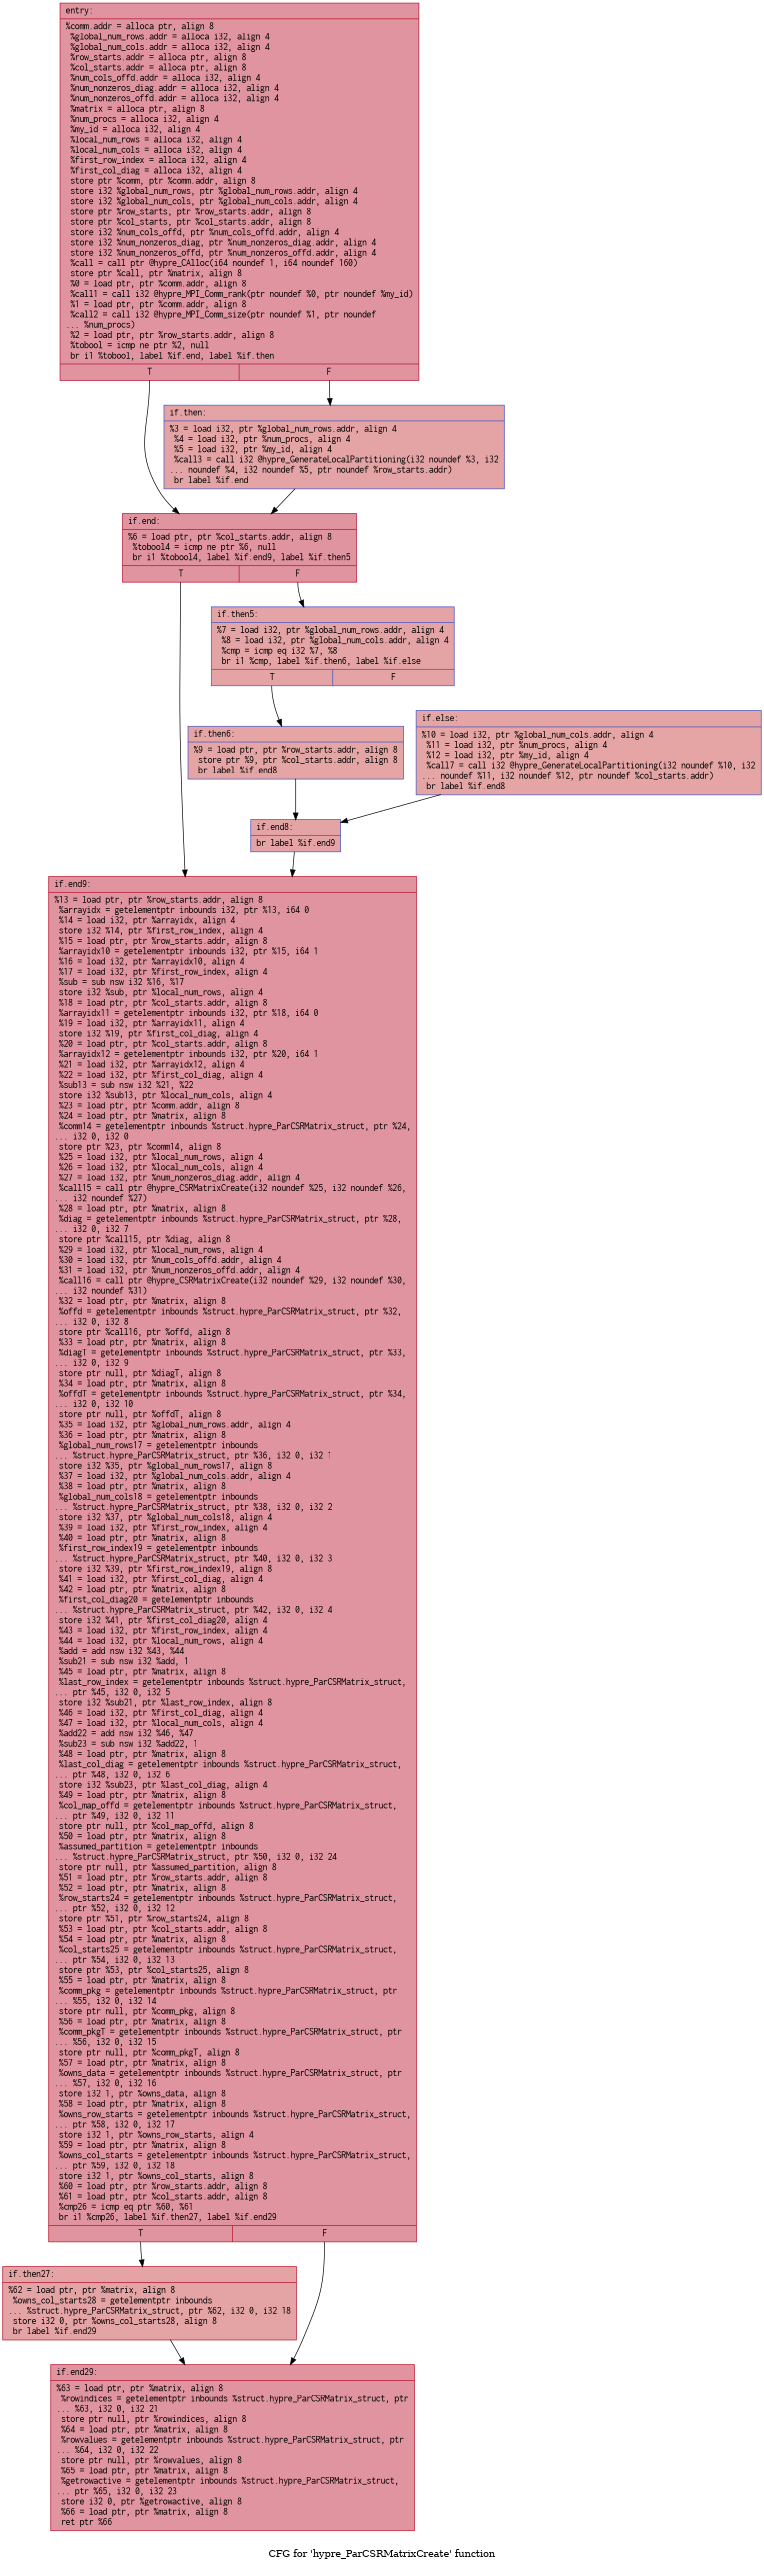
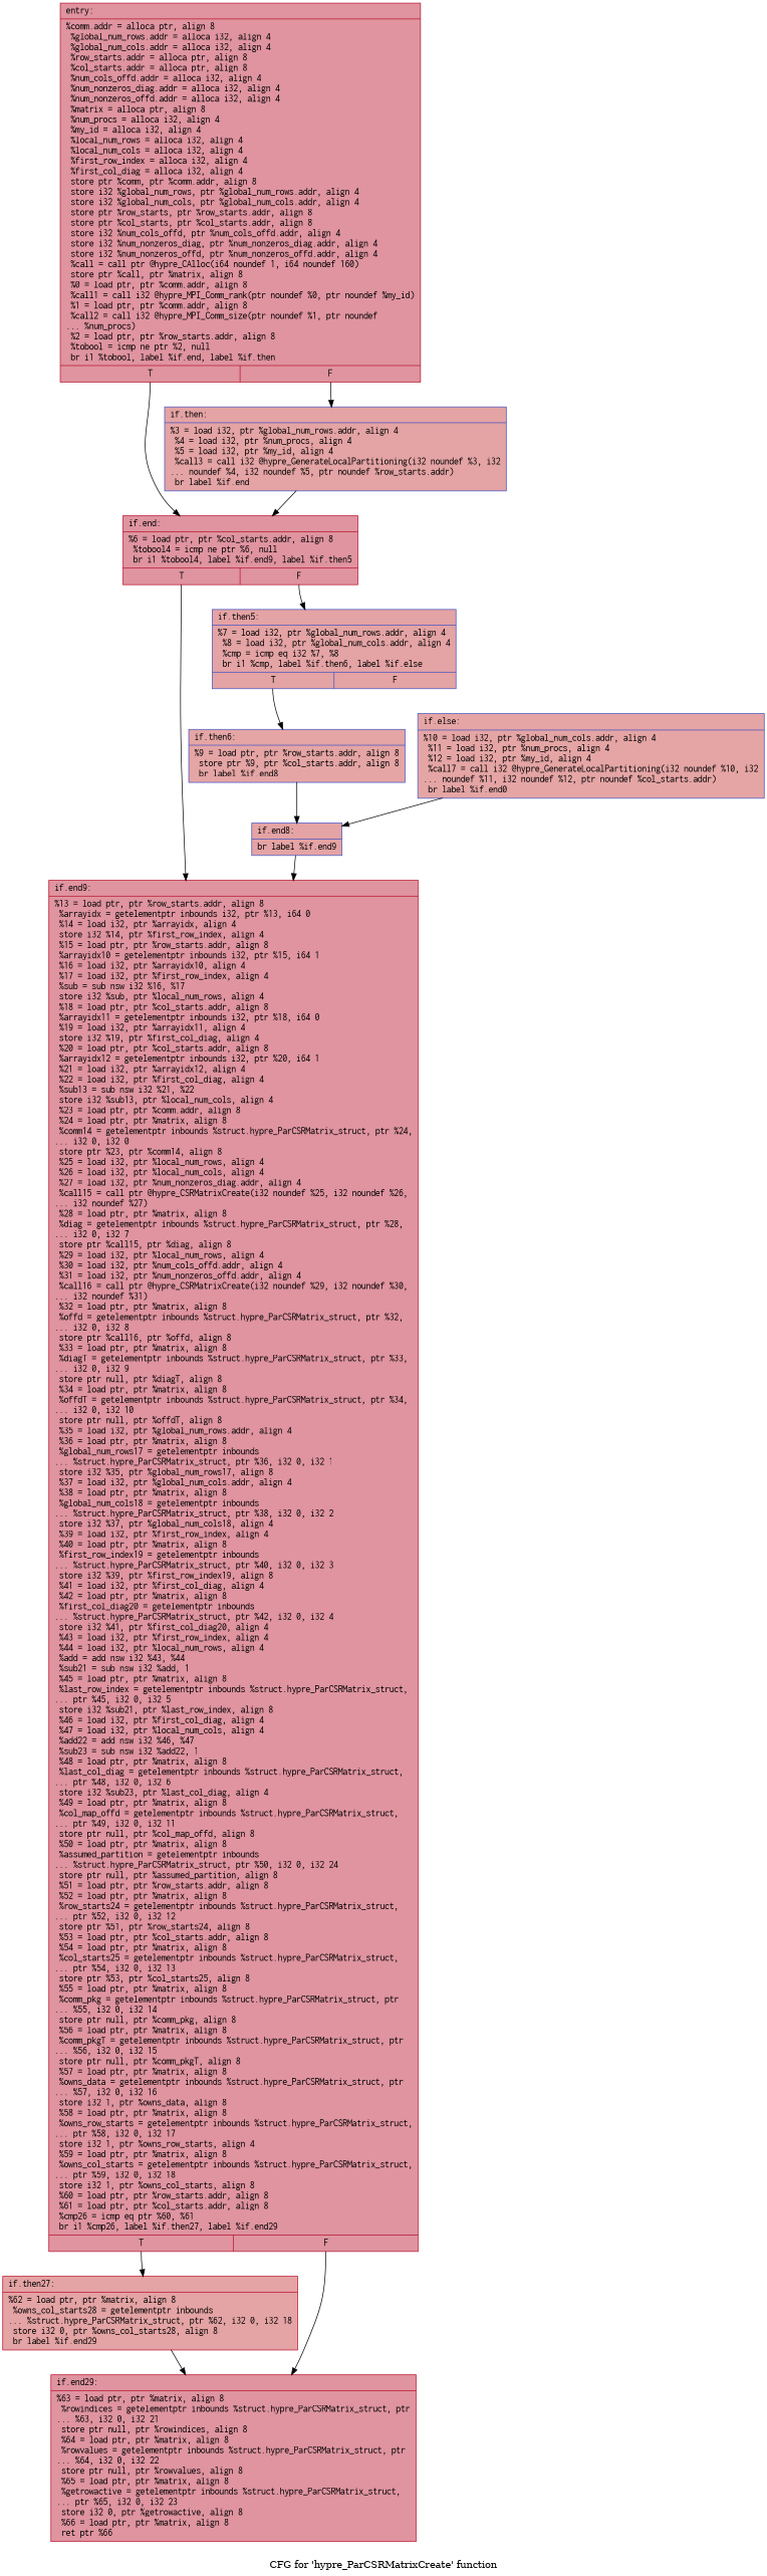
  digraph {
    label="CFG for 'hypre_ParCSRMatrixCreate' function"
    node [color="#b70d28ff" fillcolor="#b70d2870" fontname=Courier shape=record style=filled]
    n1 [label="{entry:\l|  %comm.addr = alloca ptr, align 8\l  %global_num_rows.addr = alloca i32, align 4\l  %global_num_cols.addr = alloca i32, align 4\l  %row_starts.addr = alloca ptr, align 8\l  %col_starts.addr = alloca ptr, align 8\l  %num_cols_offd.addr = alloca i32, align 4\l  %num_nonzeros_diag.addr = alloca i32, align 4\l  %num_nonzeros_offd.addr = alloca i32, align 4\l  %matrix = alloca ptr, align 8\l  %num_procs = alloca i32, align 4\l  %my_id = alloca i32, align 4\l  %local_num_rows = alloca i32, align 4\l  %local_num_cols = alloca i32, align 4\l  %first_row_index = alloca i32, align 4\l  %first_col_diag = alloca i32, align 4\l  store ptr %comm, ptr %comm.addr, align 8\l  store i32 %global_num_rows, ptr %global_num_rows.addr, align 4\l  store i32 %global_num_cols, ptr %global_num_cols.addr, align 4\l  store ptr %row_starts, ptr %row_starts.addr, align 8\l  store ptr %col_starts, ptr %col_starts.addr, align 8\l  store i32 %num_cols_offd, ptr %num_cols_offd.addr, align 4\l  store i32 %num_nonzeros_diag, ptr %num_nonzeros_diag.addr, align 4\l  store i32 %num_nonzeros_offd, ptr %num_nonzeros_offd.addr, align 4\l  %call = call ptr @hypre_CAlloc(i64 noundef 1, i64 noundef 160)\l  store ptr %call, ptr %matrix, align 8\l  %0 = load ptr, ptr %comm.addr, align 8\l  %call1 = call i32 @hypre_MPI_Comm_rank(ptr noundef %0, ptr noundef %my_id)\l  %1 = load ptr, ptr %comm.addr, align 8\l  %call2 = call i32 @hypre_MPI_Comm_size(ptr noundef %1, ptr noundef\l... %num_procs)\l  %2 = load ptr, ptr %row_starts.addr, align 8\l  %tobool = icmp ne ptr %2, null\l  br i1 %tobool, label %if.end, label %if.then\l|{<s0>T|<s1>F}}"]
    n2 [label="{if.end:\l|  %6 = load ptr, ptr %col_starts.addr, align 8\l  %tobool4 = icmp ne ptr %6, null\l  br i1 %tobool4, label %if.end9, label %if.then5\l|{<s0>T|<s1>F}}"]
    n3 [color="#3d50c3ff" fillcolor="#c32e3170" label="{if.then:\l|  %3 = load i32, ptr %global_num_rows.addr, align 4\l  %4 = load i32, ptr %num_procs, align 4\l  %5 = load i32, ptr %my_id, align 4\l  %call3 = call i32 @hypre_GenerateLocalPartitioning(i32 noundef %3, i32\l... noundef %4, i32 noundef %5, ptr noundef %row_starts.addr)\l  br label %if.end\l}"]
    n4 [label="{if.end9:\l|  %13 = load ptr, ptr %row_starts.addr, align 8\l  %arrayidx = getelementptr inbounds i32, ptr %13, i64 0\l  %14 = load i32, ptr %arrayidx, align 4\l  store i32 %14, ptr %first_row_index, align 4\l  %15 = load ptr, ptr %row_starts.addr, align 8\l  %arrayidx10 = getelementptr inbounds i32, ptr %15, i64 1\l  %16 = load i32, ptr %arrayidx10, align 4\l  %17 = load i32, ptr %first_row_index, align 4\l  %sub = sub nsw i32 %16, %17\l  store i32 %sub, ptr %local_num_rows, align 4\l  %18 = load ptr, ptr %col_starts.addr, align 8\l  %arrayidx11 = getelementptr inbounds i32, ptr %18, i64 0\l  %19 = load i32, ptr %arrayidx11, align 4\l  store i32 %19, ptr %first_col_diag, align 4\l  %20 = load ptr, ptr %col_starts.addr, align 8\l  %arrayidx12 = getelementptr inbounds i32, ptr %20, i64 1\l  %21 = load i32, ptr %arrayidx12, align 4\l  %22 = load i32, ptr %first_col_diag, align 4\l  %sub13 = sub nsw i32 %21, %22\l  store i32 %sub13, ptr %local_num_cols, align 4\l  %23 = load ptr, ptr %comm.addr, align 8\l  %24 = load ptr, ptr %matrix, align 8\l  %comm14 = getelementptr inbounds %struct.hypre_ParCSRMatrix_struct, ptr %24,\l... i32 0, i32 0\l  store ptr %23, ptr %comm14, align 8\l  %25 = load i32, ptr %local_num_rows, align 4\l  %26 = load i32, ptr %local_num_cols, align 4\l  %27 = load i32, ptr %num_nonzeros_diag.addr, align 4\l  %call15 = call ptr @hypre_CSRMatrixCreate(i32 noundef %25, i32 noundef %26,\l... i32 noundef %27)\l  %28 = load ptr, ptr %matrix, align 8\l  %diag = getelementptr inbounds %struct.hypre_ParCSRMatrix_struct, ptr %28,\l... i32 0, i32 7\l  store ptr %call15, ptr %diag, align 8\l  %29 = load i32, ptr %local_num_rows, align 4\l  %30 = load i32, ptr %num_cols_offd.addr, align 4\l  %31 = load i32, ptr %num_nonzeros_offd.addr, align 4\l  %call16 = call ptr @hypre_CSRMatrixCreate(i32 noundef %29, i32 noundef %30,\l... i32 noundef %31)\l  %32 = load ptr, ptr %matrix, align 8\l  %offd = getelementptr inbounds %struct.hypre_ParCSRMatrix_struct, ptr %32,\l... i32 0, i32 8\l  store ptr %call16, ptr %offd, align 8\l  %33 = load ptr, ptr %matrix, align 8\l  %diagT = getelementptr inbounds %struct.hypre_ParCSRMatrix_struct, ptr %33,\l... i32 0, i32 9\l  store ptr null, ptr %diagT, align 8\l  %34 = load ptr, ptr %matrix, align 8\l  %offdT = getelementptr inbounds %struct.hypre_ParCSRMatrix_struct, ptr %34,\l... i32 0, i32 10\l  store ptr null, ptr %offdT, align 8\l  %35 = load i32, ptr %global_num_rows.addr, align 4\l  %36 = load ptr, ptr %matrix, align 8\l  %global_num_rows17 = getelementptr inbounds\l... %struct.hypre_ParCSRMatrix_struct, ptr %36, i32 0, i32 1\l  store i32 %35, ptr %global_num_rows17, align 8\l  %37 = load i32, ptr %global_num_cols.addr, align 4\l  %38 = load ptr, ptr %matrix, align 8\l  %global_num_cols18 = getelementptr inbounds\l... %struct.hypre_ParCSRMatrix_struct, ptr %38, i32 0, i32 2\l  store i32 %37, ptr %global_num_cols18, align 4\l  %39 = load i32, ptr %first_row_index, align 4\l  %40 = load ptr, ptr %matrix, align 8\l  %first_row_index19 = getelementptr inbounds\l... %struct.hypre_ParCSRMatrix_struct, ptr %40, i32 0, i32 3\l  store i32 %39, ptr %first_row_index19, align 8\l  %41 = load i32, ptr %first_col_diag, align 4\l  %42 = load ptr, ptr %matrix, align 8\l  %first_col_diag20 = getelementptr inbounds\l... %struct.hypre_ParCSRMatrix_struct, ptr %42, i32 0, i32 4\l  store i32 %41, ptr %first_col_diag20, align 4\l  %43 = load i32, ptr %first_row_index, align 4\l  %44 = load i32, ptr %local_num_rows, align 4\l  %add = add nsw i32 %43, %44\l  %sub21 = sub nsw i32 %add, 1\l  %45 = load ptr, ptr %matrix, align 8\l  %last_row_index = getelementptr inbounds %struct.hypre_ParCSRMatrix_struct,\l... ptr %45, i32 0, i32 5\l  store i32 %sub21, ptr %last_row_index, align 8\l  %46 = load i32, ptr %first_col_diag, align 4\l  %47 = load i32, ptr %local_num_cols, align 4\l  %add22 = add nsw i32 %46, %47\l  %sub23 = sub nsw i32 %add22, 1\l  %48 = load ptr, ptr %matrix, align 8\l  %last_col_diag = getelementptr inbounds %struct.hypre_ParCSRMatrix_struct,\l... ptr %48, i32 0, i32 6\l  store i32 %sub23, ptr %last_col_diag, align 4\l  %49 = load ptr, ptr %matrix, align 8\l  %col_map_offd = getelementptr inbounds %struct.hypre_ParCSRMatrix_struct,\l... ptr %49, i32 0, i32 11\l  store ptr null, ptr %col_map_offd, align 8\l  %50 = load ptr, ptr %matrix, align 8\l  %assumed_partition = getelementptr inbounds\l... %struct.hypre_ParCSRMatrix_struct, ptr %50, i32 0, i32 24\l  store ptr null, ptr %assumed_partition, align 8\l  %51 = load ptr, ptr %row_starts.addr, align 8\l  %52 = load ptr, ptr %matrix, align 8\l  %row_starts24 = getelementptr inbounds %struct.hypre_ParCSRMatrix_struct,\l... ptr %52, i32 0, i32 12\l  store ptr %51, ptr %row_starts24, align 8\l  %53 = load ptr, ptr %col_starts.addr, align 8\l  %54 = load ptr, ptr %matrix, align 8\l  %col_starts25 = getelementptr inbounds %struct.hypre_ParCSRMatrix_struct,\l... ptr %54, i32 0, i32 13\l  store ptr %53, ptr %col_starts25, align 8\l  %55 = load ptr, ptr %matrix, align 8\l  %comm_pkg = getelementptr inbounds %struct.hypre_ParCSRMatrix_struct, ptr\l... %55, i32 0, i32 14\l  store ptr null, ptr %comm_pkg, align 8\l  %56 = load ptr, ptr %matrix, align 8\l  %comm_pkgT = getelementptr inbounds %struct.hypre_ParCSRMatrix_struct, ptr\l... %56, i32 0, i32 15\l  store ptr null, ptr %comm_pkgT, align 8\l  %57 = load ptr, ptr %matrix, align 8\l  %owns_data = getelementptr inbounds %struct.hypre_ParCSRMatrix_struct, ptr\l... %57, i32 0, i32 16\l  store i32 1, ptr %owns_data, align 8\l  %58 = load ptr, ptr %matrix, align 8\l  %owns_row_starts = getelementptr inbounds %struct.hypre_ParCSRMatrix_struct,\l... ptr %58, i32 0, i32 17\l  store i32 1, ptr %owns_row_starts, align 4\l  %59 = load ptr, ptr %matrix, align 8\l  %owns_col_starts = getelementptr inbounds %struct.hypre_ParCSRMatrix_struct,\l... ptr %59, i32 0, i32 18\l  store i32 1, ptr %owns_col_starts, align 8\l  %60 = load ptr, ptr %row_starts.addr, align 8\l  %61 = load ptr, ptr %col_starts.addr, align 8\l  %cmp26 = icmp eq ptr %60, %61\l  br i1 %cmp26, label %if.then27, label %if.end29\l|{<s0>T|<s1>F}}"]
    n5 [color="#3d50c3ff" fillcolor="#c32e3170" label="{if.then5:\l|  %7 = load i32, ptr %global_num_rows.addr, align 4\l  %8 = load i32, ptr %global_num_cols.addr, align 4\l  %cmp = icmp eq i32 %7, %8\l  br i1 %cmp, label %if.then6, label %if.else\l|{<s0>T|<s1>F}}"]
    n6 [fillcolor="#c32e3170" label="{if.then27:\l|  %62 = load ptr, ptr %matrix, align 8\l  %owns_col_starts28 = getelementptr inbounds\l... %struct.hypre_ParCSRMatrix_struct, ptr %62, i32 0, i32 18\l  store i32 0, ptr %owns_col_starts28, align 8\l  br label %if.end29\l}"]
    n7 [label="{if.end29:\l|  %63 = load ptr, ptr %matrix, align 8\l  %rowindices = getelementptr inbounds %struct.hypre_ParCSRMatrix_struct, ptr\l... %63, i32 0, i32 21\l  store ptr null, ptr %rowindices, align 8\l  %64 = load ptr, ptr %matrix, align 8\l  %rowvalues = getelementptr inbounds %struct.hypre_ParCSRMatrix_struct, ptr\l... %64, i32 0, i32 22\l  store ptr null, ptr %rowvalues, align 8\l  %65 = load ptr, ptr %matrix, align 8\l  %getrowactive = getelementptr inbounds %struct.hypre_ParCSRMatrix_struct,\l... ptr %65, i32 0, i32 23\l  store i32 0, ptr %getrowactive, align 8\l  %66 = load ptr, ptr %matrix, align 8\l  ret ptr %66\l}"]
    n8 [color="#3d50c3ff" fillcolor="#c5333470" label="{if.then6:\l|  %9 = load ptr, ptr %row_starts.addr, align 8\l  store ptr %9, ptr %col_starts.addr, align 8\l  br label %if.end8\l}"]
    n9 [color="#3d50c3ff" fillcolor="#c32e3170" label="{if.end8:\l|  br label %if.end9\l}"]
-   n10 [color="#3d50c3ff" fillcolor="#c5333470" label="{if.else:\l|  %10 = load i32, ptr %global_num_cols.addr, align 4\l  %11 = load i32, ptr %num_procs, align 4\l  %12 = load i32, ptr %my_id, align 4\l  %call7 = call i32 @hypre_GenerateLocalPartitioning(i32 noundef %10, i32\l... noundef %11, i32 noundef %12, ptr noundef %col_starts.addr)\l  br label %if.end8\l}"]
+   n10 [color="#3d50c3ff" fillcolor="#c5333470" label="{if.else:\l|  %10 = load i32, ptr %global_num_cols.addr, align 4\l  %11 = load i32, ptr %num_procs, align 4\l  %12 = load i32, ptr %my_id, align 4\l  %call7 = call i32 @hypre_GenerateLocalPartitioning(i32 noundef %10, i32\l... noundef %11, i32 noundef %12, ptr noundef %col_starts.addr)\l  br label %if.end0\l}"]
    n1 -> n2 [tailport=s0]
    n1 -> n3 [tailport=s1]
    n2 -> n4 [tailport=s0]
    n2 -> n5 [tailport=s1]
    n3 -> n2
    n4 -> n6 [tailport=s0]
    n4 -> n7 [tailport=s1]
    n5 -> n8 [tailport=s0]
    n6 -> n7
    n8 -> n9
    n9 -> n4
    n10 -> n9
  }
